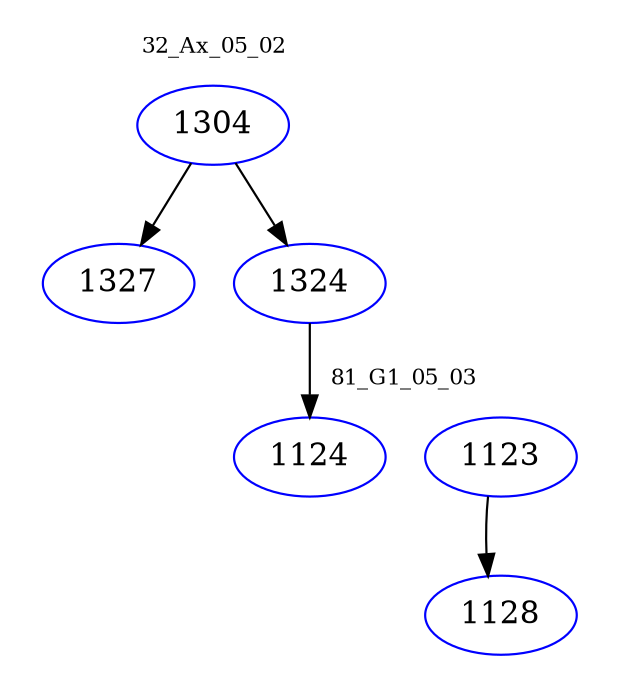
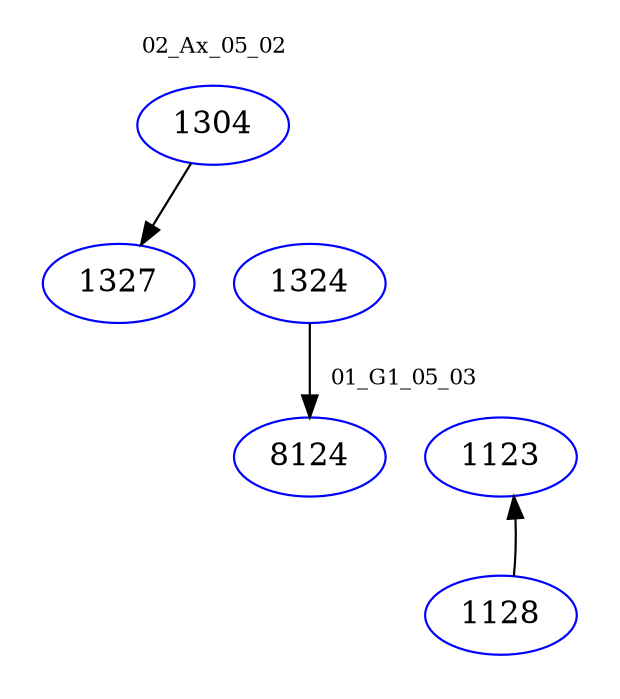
  digraph {
    node [color=blue]
    edge [color=black]
    n1 [label=1304]
    n2 [label=1327]
    n3 [label=1324]
    n4 [label=1123]
    n5 [label=1128]
-   n6 [label=1124]
+   n6 [label=8124]
    subgraph cluster_1 {
      color=white
      fontsize=10
-     label="32_Ax_05_02"
+     label="02_Ax_05_02"
      n1
      n2
      n3
    }
    subgraph cluster_2 {
      color=white
      fontsize=10
-     label="81_G1_05_03"
+     label="01_G1_05_03"
      n4
      n5
      n6
    }
    n1 -> n2
-   n1 -> n3
    n3 -> n6
-   n4 -> n5
+   n5 -> n4
  }
